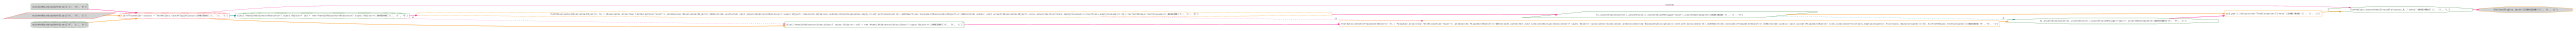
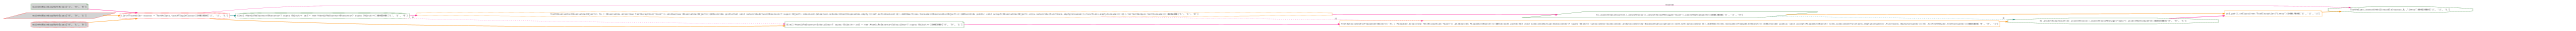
  digraph {
    fontname="IBM Plex Mono"
    rankdir=LR
    node [color=darkgreen fillcolor=white fontname="IBM Plex Mono" shape=octagon style=filled]
    edge [color=deeppink fontname="IBM Plex Mono" style=bold]
    n1 [label="TestHelper.assertUndeliverable(errors,0,,\"inner\")@@@20@@@['1', '1', '1']"]
-   n2 [color=darkorange fillcolor=lightgray label="{RxJavaPlugins.reset()}@@@22@@@['1', '1', '1']"]
    n3 [label="final AtomicReference<Observer<? super Object>> ref = new AtomicReference<Observer<? super Object>>()@@@5@@@['1', '1', '0']" shape=cylinder]
    n4 [color=darkorange label="TestObserverEx<Observable<Object>> to = Observable.error(new TestException(\"main\")).window(new Observable<Object>(){@Override protected void subscribeActual(Observer<? super Object> observer){observer.onSubscribe(Disposable.empty())ref.set(observer)}}).doOnNext(new Consumer<Observable<Object>>(){@Override public void accept(Observable<Object> w){w.subscribe(Functions.emptyConsumer(),Functions.emptyConsumer())}}).to(TestHelper.testConsumer())@@@6@@@['1', '1', '0']"]
    n5 [label="final AtomicReference<Subscriber<? super Object>> ref = new AtomicReference<Subscriber<? super Object>>()@@@5@@@['0', '0', '1']" shape=note]
    n6 [color=darkorange label="TestSubscriberEx<Flowable<Object>> ts = Flowable.error(new TestException(\"main\")).window(new Flowable<Object>(){@Override protected void subscribeActual(Subscriber<? super Object> subscriber){subscriber.onSubscribe(new BooleanSubscription())ref.set(subscriber)}}).doOnNext(new Consumer<Flowable<Object>>(){@Override public void accept(Flowable<Object> w){w.subscribe(Functions.emptyConsumer(),Functions.emptyConsumer())}}).to(TestHelper.testConsumer())@@@6@@@['0', '0', '1']" shape=note]
    n7 [label="to.assertValueCount(1).assertError().assertErrorMessage(\"main\").assertNotComplete()@@@18@@@['1', '1', '0']" shape=parallelogram]
    n8 [label="ts.assertValueCount(1).assertError().assertErrorMessage(\"main\").assertNotComplete()@@@18@@@['0', '0', '1']"]
    n9 [color=darkorange label="ref.get().onError(new TestException(\"inner\"))@@@19@@@['1', '1', '1']" shape=note]
    n10 [fillcolor=lightgray label="mainAndBoundaryBothError['1', '0', '0']" shape=note]
    n11 [color=red label="List<Throwable> errors = TestHelper.trackPluginErrors()@@@3@@@['1', '1', '1']" shape=cylinder]
    n12 [color=red fillcolor=lightgray label="mainAndBoundaryBothError['0', '0', '1']" shape=parallelogram]
-   n13 [fillcolor=lightgray label="mainAndBoundaryBothError['0', '1', '0']" shape=cylinder]
-   n1 -> n2
+   n13 [color=red fillcolor=lightgray label="mainAndBoundaryBothError['0', '1', '0']" shape=cylinder]
    n3 -> n4
    n3 -> n5 [label=0 style=dashed]
    n4 -> n6 [label=0 style=dashed]
    n4 -> n7
    n5 -> n6
    n6 -> n8 [color=darkorange]
    n7 -> n8 [color=teal label=0 style=dashed]
    n7 -> n9 [color=darkorange]
    n8 -> n9
    n9 -> n1 [color=darkorange]
    n10 -> n11
    n11 -> n1 [label=errors style=solid]
    n11 -> n3 [color=teal]
    n11 -> n5 [color=darkorange]
    n12 -> n11 [color=darkorange]
    n13 -> n11 [color=darkorange]
  }
